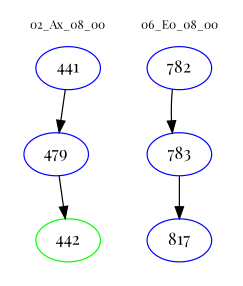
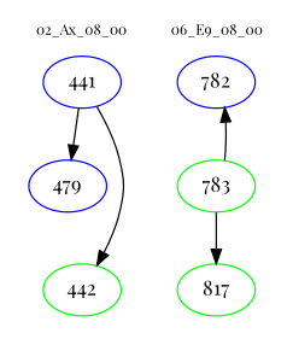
  digraph {
    fontname="Playfair Display"
    node [color=blue fontname="Playfair Display"]
    edge [color=black fontname="Playfair Display"]
    n1 [label=441]
    n2 [label=479]
    n3 [color=green label=442]
    n4 [label=782]
-   n5 [label=783]
-   n6 [label=817]
+   n5 [color=green label=783]
+   n6 [color=green label=817]
    subgraph cluster_1 {
      color=white
      fontsize=10
      label="02_Ax_08_00"
      n1
      n2
      n3
    }
    subgraph cluster_2 {
      color=white
      fontsize=10
-     label="06_E0_08_00"
+     label="06_E9_08_00"
      n4
      n5
      n6
    }
    n1 -> n2
-   n2 -> n3
-   n4 -> n5
+   n1 -> n3
+   n5 -> n4
    n5 -> n6
  }
